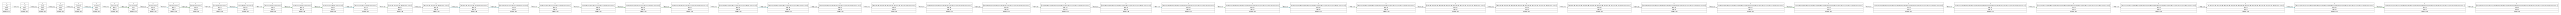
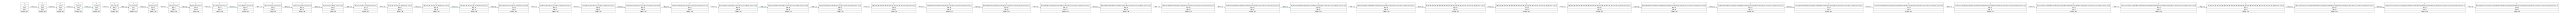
  digraph {
    rankdir=LR
    node [fontname=Calibri fontsize=20 shape=record]
    edge [fontname=Calibri fontsize=20 color=darkgreen style=bold arrowhead=normal]
-   n1 [label="1 | [0] | Dist: 0 | Size: 0 | Weight: 99,5"]
    n2 [label="2 | [1] | Dist: 1 | Size: 1 | Weight: 100"]
    n3 [label="2 | [2,1] | Dist: 2 | Size: 2 | Weight: 100"]
    n4 [label="2 | [3,2,1] | Dist: 3 | Size: 3 | Weight: 100"]
    n5 [label="2 | [4,3,2,1] | Dist: 4 | Size: 4 | Weight: 100"]
    n6 [label="2 | [5,4,3,2,1] | Dist: 5 | Size: 5 | Weight: 100"]
    n7 [label="2 | [6,5,4,3,2,1] | Dist: 6 | Size: 6 | Weight: 100"]
    n8 [label="2 | [7,6,5,4,3,2,1] | Dist: 7 | Size: 7 | Weight: 100"]
    n9 [label="2 | [8,7,6,5,4,3,2,1] | Dist: 8 | Size: 8 | Weight: 100"]
    n10 [label="2 | [9,8,7,6,5,4,3,2,1] | Dist: 9 | Size: 9 | Weight: 100"]
    n11 [label="2 | [10,9,8,7,6,5,4,3,2,1] | Dist: 10 | Size: 10 | Weight: 100"]
    n12 [label="2 | [11,10,9,8,7,6,5,4,3,2,1] | Dist: 11 | Size: 11 | Weight: 100"]
    n13 [label="2 | [12,11,10,9,8,7,6,5,4,3,2,1] | Dist: 12 | Size: 12 | Weight: 100"]
    n14 [label="2 | [13,12,11,10,9,8,7,6,5,4,3,2,1] | Dist: 13 | Size: 13 | Weight: 100"]
    n15 [label="2 | [14,13,12,11,10,9,8,7,6,5,4,3,2,1] | Dist: 14 | Size: 14 | Weight: 100"]
    n16 [label="2 | [15,14,13,12,11,10,9,8,7,6,5,4,3,2,1] | Dist: 15 | Size: 15 | Weight: 100"]
    n17 [label="2 | [16,15,14,13,12,11,10,9,8,7,6,5,4,3,2,1] | Dist: 16 | Size: 16 | Weight: 100"]
    n18 [label="2 | [17,16,15,14,13,12,11,10,9,8,7,6,5,4,3,2,1] | Dist: 17 | Size: 17 | Weight: 100"]
    n19 [label="2 | [18,17,16,15,14,13,12,11,10,9,8,7,6,5,4,3,2,1] | Dist: 18 | Size: 18 | Weight: 100"]
    n20 [label="2 | [19,18,17,16,15,14,13,12,11,10,9,8,7,6,5,4,3,2,1] | Dist: 19 | Size: 19 | Weight: 100"]
    n21 [label="2 | [20,19,18,17,16,15,14,13,12,11,10,9,8,7,6,5,4,3,2,1] | Dist: 20 | Size: 20 | Weight: 100"]
    n22 [label="2 | [21,20,19,18,17,16,15,14,13,12,11,10,9,8,7,6,5,4,3,2,1] | Dist: 21 | Size: 21 | Weight: 100"]
    n23 [label="2 | [22,21,20,19,18,17,16,15,14,13,12,11,10,9,8,7,6,5,4,3,2,1] | Dist: 22 | Size: 22 | Weight: 100"]
    n24 [label="2 | [23,22,21,20,19,18,17,16,15,14,13,12,11,10,9,8,7,6,5,4,3,2,1] | Dist: 23 | Size: 23 | Weight: 100"]
    n25 [label="2 | [24,23,22,21,20,19,18,17,16,15,14,13,12,11,10,9,8,7,6,5,4,3,2,1] | Dist: 24 | Size: 24 | Weight: 100"]
    n26 [label="2 | [25,24,23,22,21,20,19,18,17,16,15,14,13,12,11,10,9,8,7,6,5,4,3,2,1] | Dist: 25 | Size: 25 | Weight: 100"]
    n27 [label="2 | [26,25,24,23,22,21,20,19,18,17,16,15,14,13,12,11,10,9,8,7,6,5,4,3,2,1] | Dist: 26 | Size: 26 | Weight: 100"]
    n28 [label="2 | [27,26,25,24,23,22,21,20,19,18,17,16,15,14,13,12,11,10,9,8,7,6,5,4,3,2,1] | Dist: 27 | Size: 27 | Weight: 100"]
    n29 [label="2 | [28,27,26,25,24,23,22,21,20,19,18,17,16,15,14,13,12,11,10,9,8,7,6,5,4,3,2,1] | Dist: 28 | Size: 28 | Weight: 100"]
    n30 [label="2 | [29,28,27,26,25,24,23,22,21,20,19,18,17,16,15,14,13,12,11,10,9,8,7,6,5,4,3,2,1] | Dist: 29 | Size: 29 | Weight: 100"]
    n31 [label="2 | [30,29,28,27,26,25,24,23,22,21,20,19,18,17,16,15,14,13,12,11,10,9,8,7,6,5,4,3,2,1] | Dist: 30 | Size: 30 | Weight: 100"]
    n32 [label="2 | [31,30,29,28,27,26,25,24,23,22,21,20,19,18,17,16,15,14,13,12,11,10,9,8,7,6,5,4,3,2,1] | Dist: 31 | Size: 31 | Weight: 100"]
    n33 [label="2 | [32,31,30,29,28,27,26,25,24,23,22,21,20,19,18,17,16,15,14,13,12,11,10,9,8,7,6,5,4,3,2,1] | Dist: 32 | Size: 32 | Weight: 100"]
    n34 [label="2 | [33,32,31,30,29,28,27,26,25,24,23,22,21,20,19,18,17,16,15,14,13,12,11,10,9,8,7,6,5,4,3,2,1] | Dist: 33 | Size: 33 | Weight: 100"]
    n35 [label="2 | [34,33,32,31,30,29,28,27,26,25,24,23,22,21,20,19,18,17,16,15,14,13,12,11,10,9,8,7,6,5,4,3,2,1] | Dist: 34 | Size: 34 | Weight: 100"]
    n36 [label="2 | [35,34,33,32,31,30,29,28,27,26,25,24,23,22,21,20,19,18,17,16,15,14,13,12,11,10,9,8,7,6,5,4,3,2,1] | Dist: 35 | Size: 35 | Weight: 100"]
    n37 [label="2 | [36,35,34,33,32,31,30,29,28,27,26,25,24,23,22,21,20,19,18,17,16,15,14,13,12,11,10,9,8,7,6,5,4,3,2,1] | Dist: 36 | Size: 36 | Weight: 100"]
    n38 [label="2 | [37,36,35,34,33,32,31,30,29,28,27,26,25,24,23,22,21,20,19,18,17,16,15,14,13,12,11,10,9,8,7,6,5,4,3,2,1] | Dist: 37 | Size: 37 | Weight: 100"]
    n39 [label="2 | [38,37,36,35,34,33,32,31,30,29,28,27,26,25,24,23,22,21,20,19,18,17,16,15,14,13,12,11,10,9,8,7,6,5,4,3,2,1] | Dist: 38 | Size: 38 | Weight: 100"]
    n40 [label="2 | [39,38,37,36,35,34,33,32,31,30,29,28,27,26,25,24,23,22,21,20,19,18,17,16,15,14,13,12,11,10,9,8,7,6,5,4,3,2,1] | Dist: 39 | Size: 39 | Weight: 100"]
    n41 [label="2 | [40,39,38,37,36,35,34,33,32,31,30,29,28,27,26,25,24,23,22,21,20,19,18,17,16,15,14,13,12,11,10,9,8,7,6,5,4,3,2,1] | Dist: 40 | Size: 40 | Weight: 100"]
    n42 [label="2 | [41,40,39,38,37,36,35,34,33,32,31,30,29,28,27,26,25,24,23,22,21,20,19,18,17,16,15,14,13,12,11,10,9,8,7,6,5,4,3,2,1] | Dist: 41 | Size: 41 | Weight: 100"]
    n43 [label="2 | [42,41,40,39,38,37,36,35,34,33,32,31,30,29,28,27,26,25,24,23,22,21,20,19,18,17,16,15,14,13,12,11,10,9,8,7,6,5,4,3,2,1] | Dist: 42 | Size: 42 | Weight: 100"]
    n44 [label="2 | [43,42,41,40,39,38,37,36,35,34,33,32,31,30,29,28,27,26,25,24,23,22,21,20,19,18,17,16,15,14,13,12,11,10,9,8,7,6,5,4,3,2,1] | Dist: 43 | Size: 43 | Weight: 100"]
    n45 [label="2 | [44,43,42,41,40,39,38,37,36,35,34,33,32,31,30,29,28,27,26,25,24,23,22,21,20,19,18,17,16,15,14,13,12,11,10,9,8,7,6,5,4,3,2,1] | Dist: 44 | Size: 44 | Weight: 100"]
    n46 [label="2 | [45,44,43,42,41,40,39,38,37,36,35,34,33,32,31,30,29,28,27,26,25,24,23,22,21,20,19,18,17,16,15,14,13,12,11,10,9,8,7,6,5,4,3,2,1] | Dist: 45 | Size: 45 | Weight: 100"]
    n47 [label="2 | [46,45,44,43,42,41,40,39,38,37,36,35,34,33,32,31,30,29,28,27,26,25,24,23,22,21,20,19,18,17,16,15,14,13,12,11,10,9,8,7,6,5,4,3,2,1] | Dist: 46 | Size: 46 | Weight: 100"]
    n48 [label="2 | [47,46,45,44,43,42,41,40,39,38,37,36,35,34,33,32,31,30,29,28,27,26,25,24,23,22,21,20,19,18,17,16,15,14,13,12,11,10,9,8,7,6,5,4,3,2,1] | Dist: 47 | Size: 47 | Weight: 100"]
    n49 [label="2 | [48,47,46,45,44,43,42,41,40,39,38,37,36,35,34,33,32,31,30,29,28,27,26,25,24,23,22,21,20,19,18,17,16,15,14,13,12,11,10,9,8,7,6,5,4,3,2,1] | Dist: 48 | Size: 48 | Weight: 100"]
    n50 [label="2 | [49,48,47,46,45,44,43,42,41,40,39,38,37,36,35,34,33,32,31,30,29,28,27,26,25,24,23,22,21,20,19,18,17,16,15,14,13,12,11,10,9,8,7,6,5,4,3,2,1] | Dist: 49 | Size: 49 | Weight: 100"]
    n51 [label="2 | [50,49,48,47,46,45,44,43,42,41,40,39,38,37,36,35,34,33,32,31,30,29,28,27,26,25,24,23,22,21,20,19,18,17,16,15,14,13,12,11,10,9,8,7,6,5,4,3,2,1] | Dist: 50 | Size: 50 | Weight: 100"]
-   n1 -> n2 [label=" . | ADD1(c0); " style=dotted arrowhead=vee]
    n2 -> n3 [label=" . | INCR1(c0); " color=gray40]
    n3 -> n4 [label=" . | INCR1(c0); " color=gray40]
    n4 -> n5 [label=" . | INCR1(c0); " color=gray40 arrowhead=vee]
    n5 -> n6 [label=" . | INCR1(c0); " color=teal arrowhead=vee]
    n6 -> n7 [label=" . | INCR1(c0); " style=dotted arrowhead=vee]
    n7 -> n8 [label=" . | INCR1(c0); " arrowhead=vee]
    n8 -> n9 [label=" . | INCR1(c0); " color=gray40]
    n9 -> n10 [label=" . | INCR1(c0); " color=teal style=dotted]
    n10 -> n11 [label=" . | INCR1(c0); " arrowhead=vee]
    n11 -> n12 [label=" . | INCR1(c0); " color=gray40 style=dotted arrowhead=vee]
    n12 -> n13 [label=" . | INCR1(c0); " color=teal]
    n13 -> n14 [label=" . | INCR1(c0); " style=dotted]
    n14 -> n15 [label=" . | INCR1(c0); "]
    n15 -> n16 [label=" . | INCR1(c0); "]
    n16 -> n17 [label=" . | INCR1(c0); " color=teal]
    n17 -> n18 [label=" . | INCR1(c0); " style=dotted arrowhead=vee]
    n18 -> n19 [label=" . | INCR1(c0); " color=gray40]
    n19 -> n20 [label=" . | INCR1(c0); " color=teal]
    n20 -> n21 [label=" . | INCR1(c0); " color=teal]
    n21 -> n22 [label=" . | INCR1(c0); " style=dotted]
    n22 -> n23 [label=" . | INCR1(c0); " style=dotted arrowhead=vee]
    n23 -> n24 [label=" . | INCR1(c0); "]
    n24 -> n25 [label=" . | INCR1(c0); "]
    n25 -> n26 [label=" . | INCR1(c0); " style=dotted arrowhead=vee]
    n26 -> n27 [label=" . | INCR1(c0); " color=teal]
    n27 -> n28 [label=" . | INCR1(c0); " color=gray40 arrowhead=vee]
    n28 -> n29 [label=" . | INCR1(c0); " color=gray40 style=dotted]
    n29 -> n30 [label=" . | INCR1(c0); " color=gray40 style=dotted]
    n30 -> n31 [label=" . | INCR1(c0); " color=gray40]
    n31 -> n32 [label=" . | INCR1(c0); " style=dotted arrowhead=vee]
    n32 -> n33 [label=" . | INCR1(c0); " color=gray40]
    n33 -> n34 [label=" . | INCR1(c0); " color=teal style=dotted arrowhead=vee]
    n34 -> n35 [label=" . | INCR1(c0); " style=dotted]
    n35 -> n36 [label=" . | INCR1(c0); " color=teal]
    n36 -> n37 [label=" . | INCR1(c0); " style=dotted]
    n37 -> n38 [label=" . | INCR1(c0); " color=gray40]
    n38 -> n39 [label=" . | INCR1(c0); " color=gray40]
    n39 -> n40 [label=" . | INCR1(c0); " color=gray40 style=dotted arrowhead=vee]
    n40 -> n41 [label=" . | INCR1(c0); " color=gray40 arrowhead=vee]
    n41 -> n42 [label=" . | INCR1(c0); " color=gray40]
    n42 -> n43 [label=" . | INCR1(c0); "]
    n43 -> n44 [label=" . | INCR1(c0); " color=gray40 style=dotted]
    n44 -> n45 [label=" . | INCR1(c0); " style=dotted]
    n45 -> n46 [label=" . | INCR1(c0); " style=dotted arrowhead=vee]
    n46 -> n47 [label=" . | INCR1(c0); " color=gray40 style=dotted]
    n47 -> n48 [label=" . | INCR1(c0); " color=gray40 arrowhead=vee]
    n48 -> n49 [label=" . | INCR1(c0); " color=teal]
    n49 -> n50 [label=" . | INCR1(c0); " arrowhead=vee]
    n50 -> n51 [label=" . | INCR1(c0); " style=dotted]
  }
